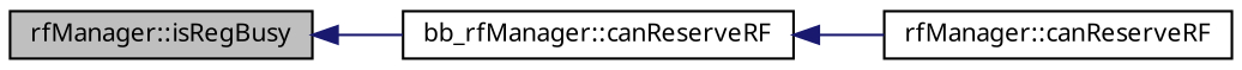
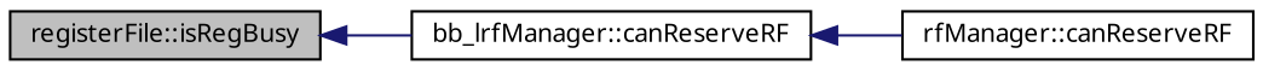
  digraph {
    fontname="Noto Sans"
    rankdir=LR
    node [color=black fillcolor=white fontname="Noto Sans" fontsize=10 shape=record style=filled]
    edge [color=midnightblue dir=back fontname="Noto Sans" fontsize=10 labelfontname=Helvetica labelfontsize=10 style=solid]
-   n1 [fillcolor=grey75 fontcolor=black height=0.2 label="rfManager::isRegBusy" width=0.4]
-   n2 [height=0.2 label="bb_rfManager::canReserveRF" width=0.4]
+   n1 [fillcolor=grey75 fontcolor=black height=0.2 label="registerFile::isRegBusy" width=0.4]
+   n2 [height=0.2 label="bb_lrfManager::canReserveRF" width=0.4]
    n3 [height=0.2 label="rfManager::canReserveRF" width=0.4]
    n1 -> n2
    n2 -> n3
  }
